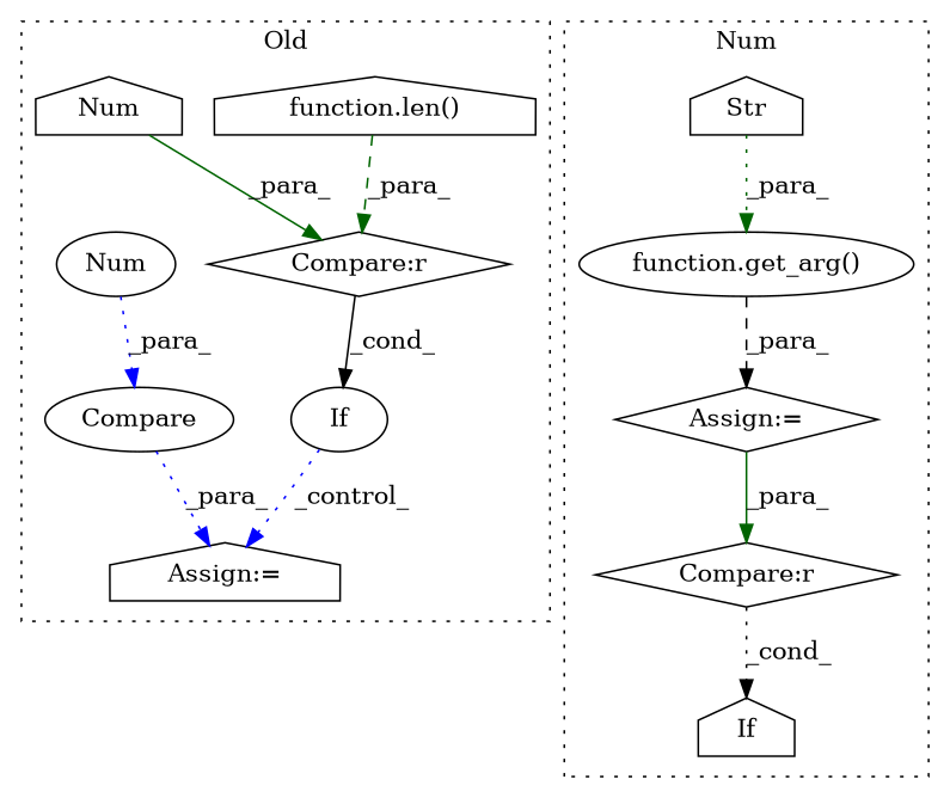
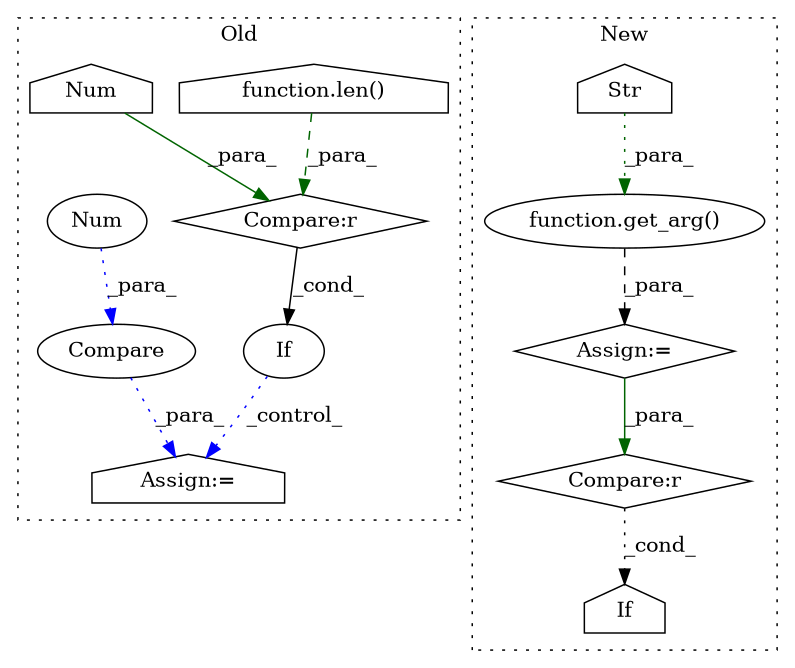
  digraph {
    node [a=75 l=3 s=876 shape=house]
    edge [color=darkgreen style=dotted]
    n1 [l="4,1" label="function.len()" s="876,895"]
    n2 [a=96 l=0 label=If shape=ellipse]
    n3 [a=40 l=25 label="Compare:r" shape=diamond]
    n4 [a=76 l=1 label=Num s=900]
    n5 [a=68 label="Assign:=" s=920]
    n6 [a=63 l="18,0" label=Compare s="923,0" shape=ellipse]
    n7 [a=76 l=1 label=Num s=939 shape=ellipse]
    n8 [l="8,22" label="function.get_arg()" s="297,315" shape=ellipse]
    n9 [a=66 l=5 label=Str s=310]
    n10 [a=68 label="Assign:=" s=294 shape=diamond]
    n11 [a=40 l=11 label="Compare:r" s=447 shape=diamond]
    n12 [a=96 label=If s=444]
    subgraph cluster_1 {
      label=Old
      style=dotted
      n1
      n2
      n3
      n4
      n5
      n6
      n7
    }
    subgraph cluster_2 {
-     label=Num
+     label=New
      style=dotted
      n8
      n9
      n10
      n11
      n12
    }
    n1 -> n3 [label=_para_ style=dashed]
    n2 -> n5 [color=blue label=_control_]
    n3 -> n2 [color=black label=_cond_ style=solid]
    n4 -> n3 [label=_para_ style=solid]
    n6 -> n5 [color=blue label=_para_]
    n7 -> n6 [color=blue label=_para_]
    n8 -> n10 [color=black label=_para_ style=dashed]
    n9 -> n8 [label=_para_]
    n10 -> n11 [label=_para_ style=solid]
    n11 -> n12 [color=black label=_cond_]
  }
